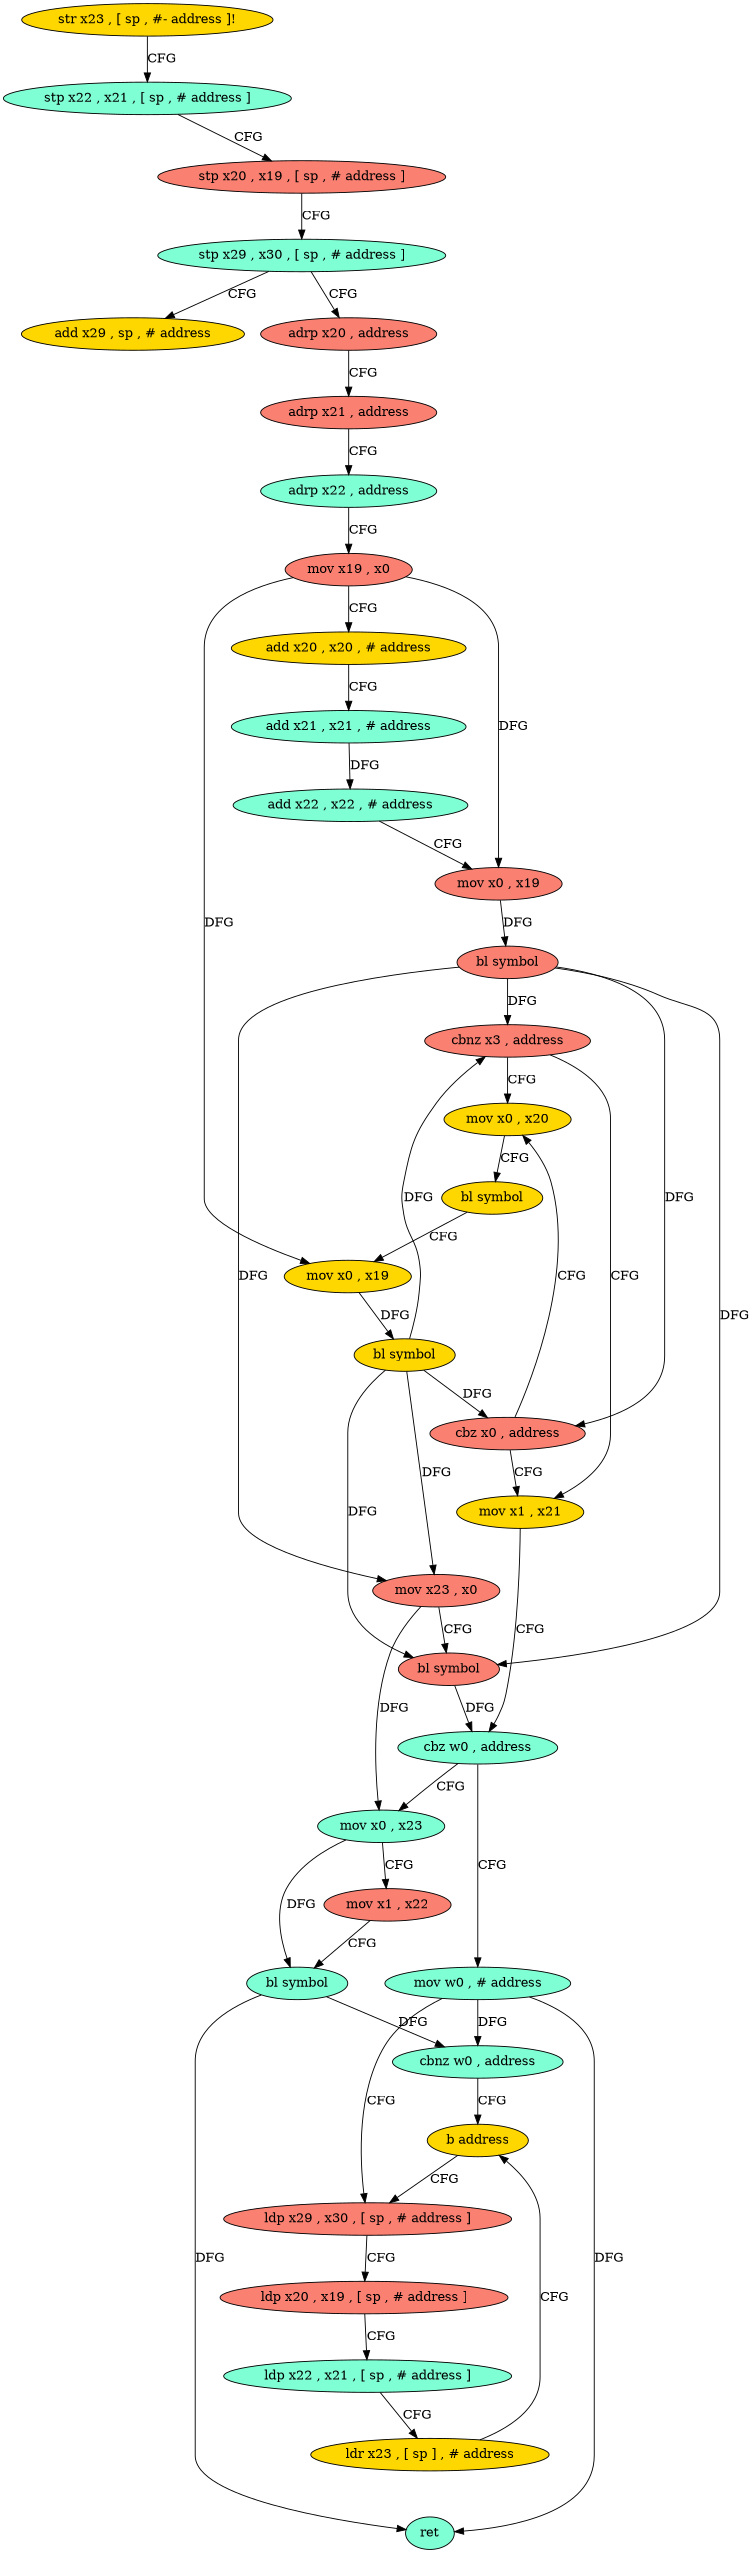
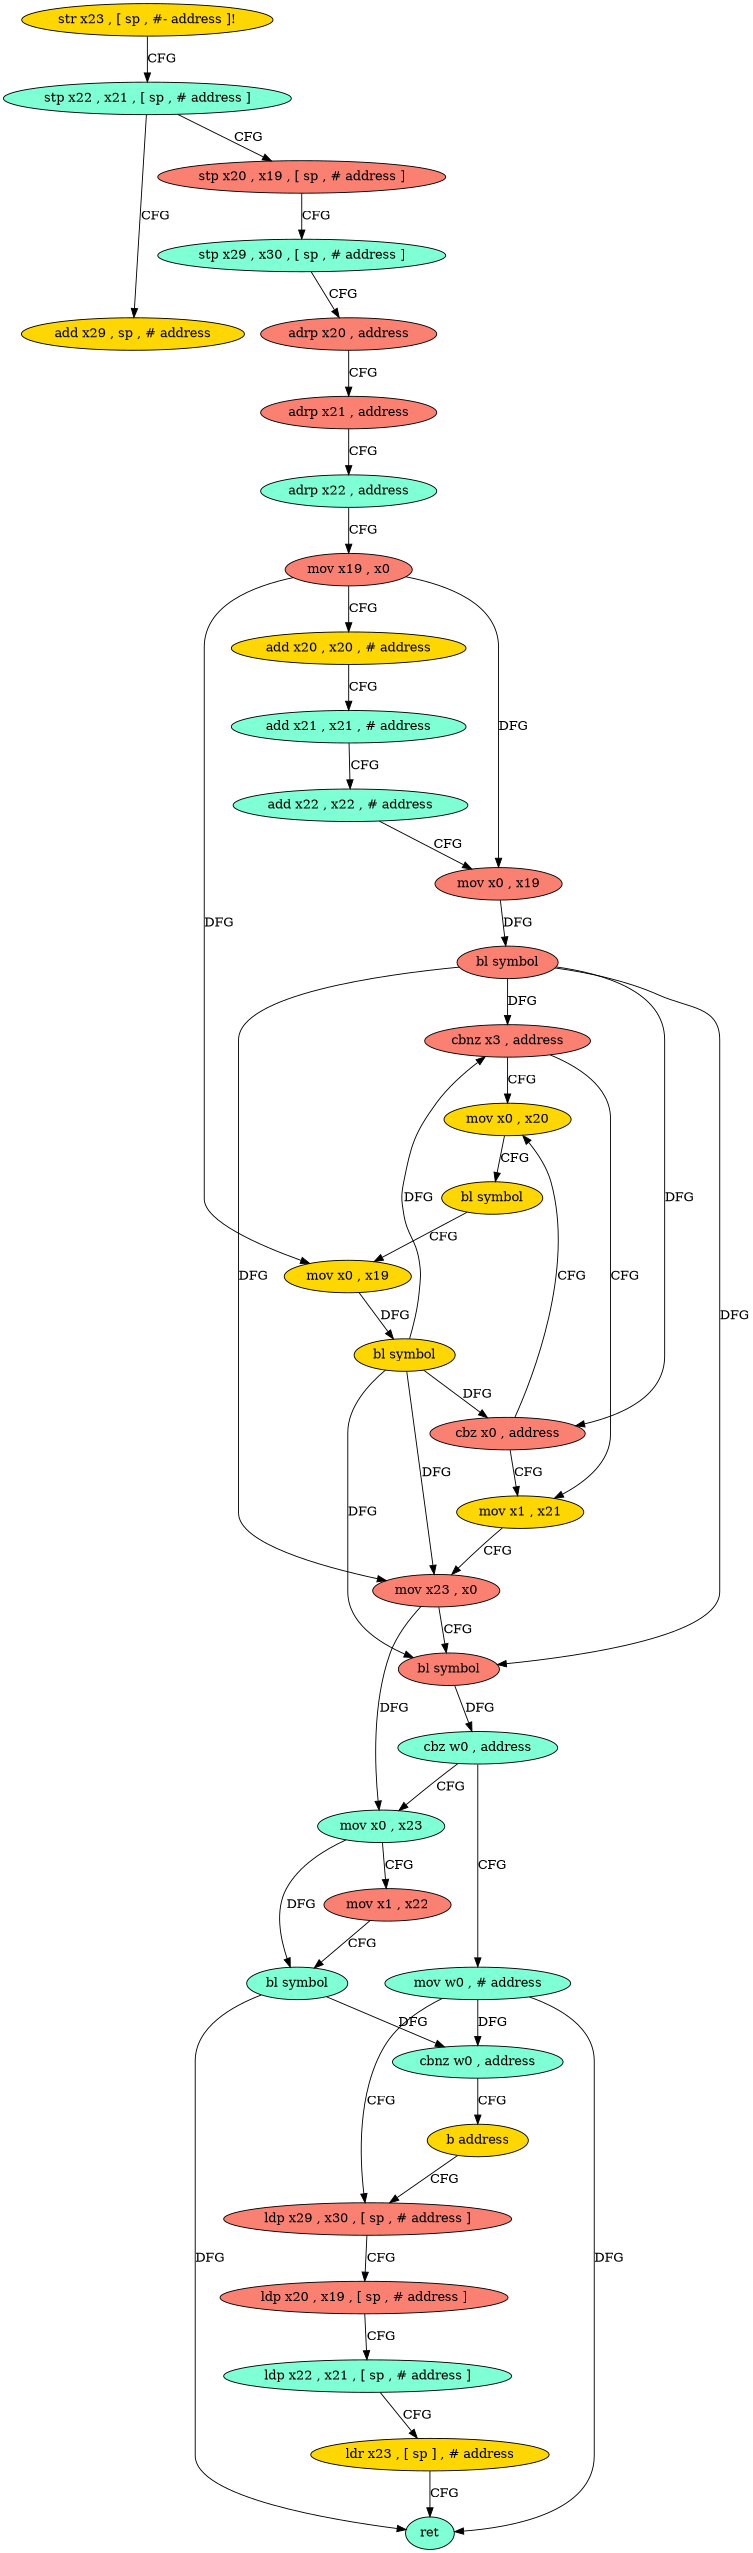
  digraph {
    node [fillcolor=salmon style=filled]
    n1 [fillcolor=gold label="str x23 , [ sp , #- address ]!"]
    n2 [fillcolor=aquamarine label="stp x22 , x21 , [ sp , # address ]"]
    n3 [label="stp x20 , x19 , [ sp , # address ]"]
    n4 [fillcolor=aquamarine label="stp x29 , x30 , [ sp , # address ]"]
    n5 [fillcolor=gold label="add x29 , sp , # address"]
    n6 [label="adrp x20 , address"]
    n7 [label="adrp x21 , address"]
    n8 [fillcolor=aquamarine label="adrp x22 , address"]
    n9 [label="mov x19 , x0"]
    n10 [fillcolor=gold label="add x20 , x20 , # address"]
    n11 [label="mov x0 , x19"]
    n12 [fillcolor=gold label="mov x0 , x19"]
    n13 [fillcolor=aquamarine label="add x21 , x21 , # address"]
    n14 [label="bl symbol"]
    n15 [fillcolor=gold label="bl symbol"]
    n16 [fillcolor=aquamarine label="add x22 , x22 , # address"]
    n17 [label="cbnz x3 , address"]
    n18 [label="mov x23 , x0"]
    n19 [label="bl symbol"]
    n20 [label="cbz x0 , address"]
    n21 [fillcolor=gold label="mov x1 , x21"]
    n22 [fillcolor=gold label="mov x0 , x20"]
    n23 [fillcolor=aquamarine label="mov x0 , x23"]
    n24 [fillcolor=aquamarine label="cbz w0 , address"]
    n25 [fillcolor=gold label="bl symbol"]
    n26 [label="mov x1 , x22"]
    n27 [fillcolor=aquamarine label="bl symbol"]
    n28 [fillcolor=aquamarine label="mov w0 , # address"]
    n29 [label="ldp x29 , x30 , [ sp , # address ]"]
    n30 [fillcolor=aquamarine label="cbnz w0 , address"]
    n31 [fillcolor=aquamarine label=ret]
    n32 [label="ldp x20 , x19 , [ sp , # address ]"]
    n33 [fillcolor=gold label="b address"]
    n34 [fillcolor=aquamarine label="ldp x22 , x21 , [ sp , # address ]"]
    n35 [fillcolor=gold label="ldr x23 , [ sp ] , # address"]
    n1 -> n2 [label=CFG]
    n2 -> n3 [label=CFG]
    n3 -> n4 [label=CFG]
-   n4 -> n5 [label=CFG]
+   n2 -> n5 [label=CFG]
    n4 -> n6 [label=CFG]
    n6 -> n7 [label=CFG]
    n7 -> n8 [label=CFG]
    n8 -> n9 [label=CFG]
    n9 -> n10 [label=CFG]
    n9 -> n11 [label=DFG]
    n9 -> n12 [label=DFG]
    n10 -> n13 [label=CFG]
    n11 -> n14 [label=DFG]
    n12 -> n15 [label=DFG]
-   n13 -> n16 [label=DFG]
+   n13 -> n16 [label=CFG]
    n14 -> n17 [label=DFG]
    n14 -> n18 [label=DFG]
    n14 -> n19 [label=DFG]
    n14 -> n20 [label=DFG]
    n15 -> n17 [label=DFG]
    n15 -> n18 [label=DFG]
    n15 -> n19 [label=DFG]
    n15 -> n20 [label=DFG]
    n16 -> n11 [label=CFG]
    n17 -> n21 [label=CFG]
    n17 -> n22 [label=CFG]
    n18 -> n19 [label=CFG]
    n18 -> n23 [label=DFG]
    n19 -> n24 [label=DFG]
    n20 -> n21 [label=CFG]
    n20 -> n22 [label=CFG]
-   n21 -> n24 [label=CFG]
+   n21 -> n18 [label=CFG]
    n22 -> n25 [label=CFG]
    n23 -> n26 [label=CFG]
    n23 -> n27 [label=DFG]
    n24 -> n23 [label=CFG]
    n24 -> n28 [label=CFG]
    n25 -> n12 [label=CFG]
    n26 -> n27 [label=CFG]
    n27 -> n30 [label=DFG]
    n27 -> n31 [label=DFG]
    n28 -> n29 [label=CFG]
    n28 -> n30 [label=DFG]
    n28 -> n31 [label=DFG]
    n29 -> n32 [label=CFG]
    n30 -> n33 [label=CFG]
    n32 -> n34 [label=CFG]
    n33 -> n29 [label=CFG]
    n34 -> n35 [label=CFG]
-   n35 -> n33 [label=CFG]
+   n35 -> n31 [label=CFG]
  }
